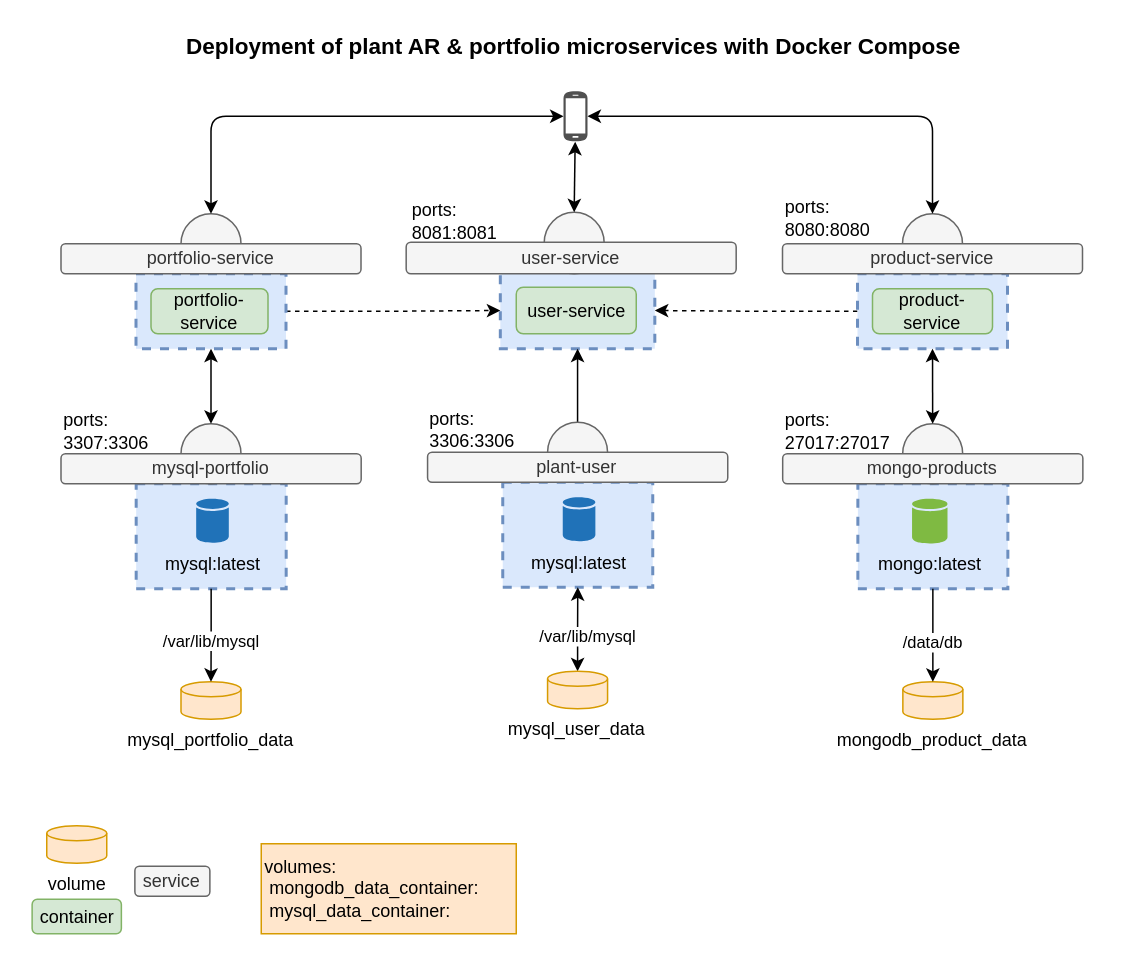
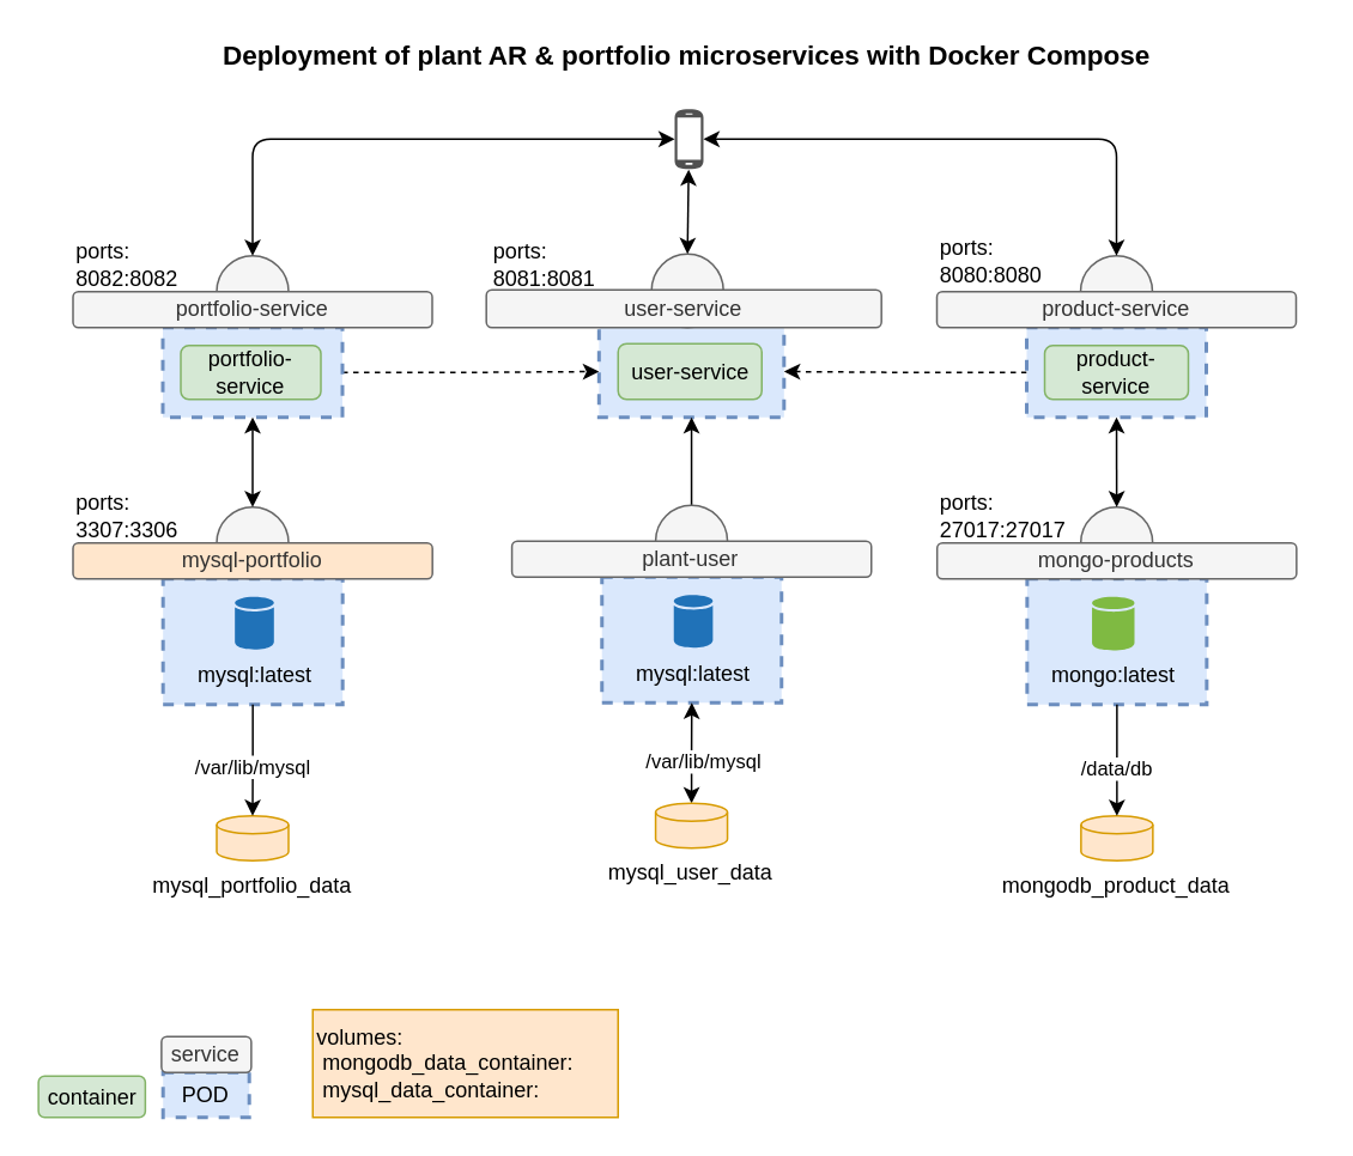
  <mxCell id="0" />
  <mxCell id="1" parent="0" />
  <mxCell id="2" value="" style="ellipse;whiteSpace=wrap;html=1;aspect=fixed;strokeWidth=1;fillColor=#f5f5f5;strokeColor=#666666;fontColor=#333333;" parent="1" vertex="1"><mxGeometry x="601" y="142" width="40" height="40" as="geometry" /></mxCell>
  <mxCell id="3" value="" style="ellipse;whiteSpace=wrap;html=1;aspect=fixed;strokeWidth=1;fillColor=#f5f5f5;strokeColor=#666666;fontColor=#333333;" parent="1" vertex="1"><mxGeometry x="120" y="142" width="40" height="40" as="geometry" /></mxCell>
  <mxCell id="4" value="" style="rounded=0;whiteSpace=wrap;html=1;strokeColor=#6c8ebf;dashed=1;strokeWidth=2;fillColor=#dae8fc;" parent="1" vertex="1"><mxGeometry x="332.88" y="181" width="103" height="51" as="geometry" /></mxCell>
  <mxCell id="5" style="edgeStyle=orthogonalEdgeStyle;rounded=0;orthogonalLoop=1;jettySize=auto;html=1;entryX=1;entryY=0.5;entryDx=0;entryDy=0;dashed=1;" parent="1" source="6" target="4" edge="1"><mxGeometry relative="1" as="geometry" /></mxCell>
  <mxCell id="6" value="" style="rounded=0;whiteSpace=wrap;html=1;strokeColor=#6c8ebf;dashed=1;strokeWidth=2;fillColor=#dae8fc;" parent="1" vertex="1"><mxGeometry x="571" y="182" width="100" height="50" as="geometry" /></mxCell>
  <mxCell id="7" value="" style="rounded=0;whiteSpace=wrap;html=1;strokeColor=#6c8ebf;dashed=1;strokeWidth=2;fillColor=#dae8fc;" parent="1" vertex="1"><mxGeometry x="571.24" y="322" width="100" height="70" as="geometry" /></mxCell>
  <mxCell id="8" value="" style="rounded=0;whiteSpace=wrap;html=1;strokeColor=#6c8ebf;dashed=1;strokeWidth=2;fillColor=#dae8fc;" parent="1" vertex="1"><mxGeometry x="90.12" y="322" width="100" height="70" as="geometry" /></mxCell>
  <mxCell id="9" value="" style="edgeStyle=orthogonalEdgeStyle;rounded=0;orthogonalLoop=1;jettySize=auto;html=1;" parent="1" source="11" target="14" edge="1"><mxGeometry relative="1" as="geometry" /></mxCell>
  <mxCell id="10" style="edgeStyle=orthogonalEdgeStyle;rounded=0;orthogonalLoop=1;jettySize=auto;html=1;entryX=0;entryY=0.5;entryDx=0;entryDy=0;dashed=1;" parent="1" source="11" target="4" edge="1"><mxGeometry relative="1" as="geometry" /></mxCell>
  <mxCell id="11" value="" style="rounded=0;whiteSpace=wrap;html=1;strokeColor=#6c8ebf;dashed=1;fillColor=#dae8fc;strokeWidth=2;" parent="1" vertex="1"><mxGeometry x="90" y="182" width="100" height="50" as="geometry" /></mxCell>
  <mxCell id="12" value="portfolio-service" style="rounded=1;whiteSpace=wrap;html=1;fillColor=#d5e8d4;strokeColor=#82b366;" parent="1" vertex="1"><mxGeometry x="100" y="192" width="78" height="30" as="geometry" /></mxCell>
  <mxCell id="13" value="product-service" style="rounded=1;whiteSpace=wrap;html=1;fillColor=#d5e8d4;strokeColor=#82b366;" parent="1" vertex="1"><mxGeometry x="581" y="192" width="80" height="30" as="geometry" /></mxCell>
  <mxCell id="14" value="portfolio-service" style="rounded=1;whiteSpace=wrap;html=1;fillColor=#f5f5f5;strokeColor=#666666;fontColor=#333333;" parent="1" vertex="1"><mxGeometry x="40" y="162" width="200" height="20" as="geometry" /></mxCell>
  <mxCell id="15" value="product-service" style="rounded=1;whiteSpace=wrap;html=1;fillColor=#f5f5f5;strokeColor=#666666;fontColor=#333333;" parent="1" vertex="1"><mxGeometry x="521" y="162" width="200" height="20" as="geometry" /></mxCell>
  <mxCell id="16" value="mongo:latest" style="shadow=0;dashed=0;html=1;strokeColor=none;labelPosition=center;verticalLabelPosition=bottom;verticalAlign=top;outlineConnect=0;align=center;shape=mxgraph.office.databases.database;fillColor=#7FBA42;" parent="1" vertex="1"><mxGeometry x="607.37" y="332" width="23.63" height="30" as="geometry" /></mxCell>
  <mxCell id="17" value="mysql:latest" style="shadow=0;dashed=0;html=1;strokeColor=none;labelPosition=center;verticalLabelPosition=bottom;verticalAlign=top;outlineConnect=0;align=center;shape=mxgraph.office.databases.database;fillColor=#2072B8;" parent="1" vertex="1"><mxGeometry x="130.12" y="332" width="21.75" height="29.5" as="geometry" /></mxCell>
  <mxCell id="18" value="user-service" style="rounded=1;whiteSpace=wrap;html=1;fillColor=#d5e8d4;strokeColor=#82b366;" parent="1" vertex="1"><mxGeometry x="343.5" y="191" width="80" height="31" as="geometry" /></mxCell>
  <mxCell id="19" value="" style="ellipse;whiteSpace=wrap;html=1;aspect=fixed;strokeWidth=1;fillColor=#f5f5f5;strokeColor=#666666;fontColor=#333333;" parent="1" vertex="1"><mxGeometry x="362.12" y="141" width="40" height="41" as="geometry" /></mxCell>
  <mxCell id="20" value="user-service" style="rounded=1;whiteSpace=wrap;html=1;fillColor=#f5f5f5;strokeColor=#666666;fontColor=#333333;" parent="1" vertex="1"><mxGeometry x="270.12" y="161" width="220" height="21" as="geometry" /></mxCell>
  <mxCell id="21" value="" style="endArrow=classic;startArrow=classic;html=1;exitX=0.5;exitY=0;exitDx=0;exitDy=0;" parent="1" target="22" edge="1"><mxGeometry width="50" height="50" relative="1" as="geometry"><mxPoint x="382.12" y="141" as="sourcePoint" /><mxPoint x="382.12" y="121" as="targetPoint" /></mxGeometry></mxCell>
  <mxCell id="22" value="" style="pointerEvents=1;shadow=0;dashed=0;html=1;strokeColor=none;fillColor=#505050;labelPosition=center;verticalLabelPosition=bottom;verticalAlign=top;outlineConnect=0;align=center;shape=mxgraph.office.devices.cell_phone_android_standalone;" parent="1" vertex="1"><mxGeometry x="375" y="60" width="16" height="34" as="geometry" /></mxCell>
+ <mxCell id="23" value="&lt;div&gt;ports:&lt;/div&gt;&lt;div&gt;8082:&lt;span style=&quot;background-color: initial;&quot;&gt;8082&lt;/span&gt;&lt;/div&gt;" style="text;html=1;strokeColor=none;fillColor=none;align=left;verticalAlign=middle;whiteSpace=wrap;rounded=0;" parent="1" vertex="1"><mxGeometry x="40" y="132" width="80" height="30" as="geometry" /></mxCell>
  <mxCell id="24" value="&lt;div&gt;ports:&lt;/div&gt;&lt;div&gt;8080:&lt;span style=&quot;background-color: initial;&quot;&gt;8080&lt;/span&gt;&lt;/div&gt;" style="text;html=1;strokeColor=none;fillColor=none;align=left;verticalAlign=middle;whiteSpace=wrap;rounded=0;" parent="1" vertex="1"><mxGeometry x="521" y="130" width="109" height="30" as="geometry" /></mxCell>
+ <mxCell id="25" value="POD" style="rounded=0;whiteSpace=wrap;html=1;strokeColor=#6c8ebf;dashed=1;fillColor=#dae8fc;strokeWidth=2;" parent="1" vertex="1"><mxGeometry x="90.13" y="597" width="48" height="25" as="geometry" /></mxCell>
  <mxCell id="26" value="service" style="rounded=1;whiteSpace=wrap;html=1;fillColor=#f5f5f5;strokeColor=#666666;fontColor=#333333;" parent="1" vertex="1"><mxGeometry x="89.25" y="577" width="50" height="20" as="geometry" /></mxCell>
  <mxCell id="27" value="" style="ellipse;whiteSpace=wrap;html=1;aspect=fixed;strokeWidth=1;fillColor=#f5f5f5;strokeColor=#666666;fontColor=#333333;" parent="1" vertex="1"><mxGeometry x="120" y="282" width="40" height="40" as="geometry" /></mxCell>
- <mxCell id="28" value="mysql-portfolio" style="rounded=1;whiteSpace=wrap;html=1;fillColor=#f5f5f5;strokeColor=#666666;fontColor=#333333;" parent="1" vertex="1"><mxGeometry x="40" y="302" width="200.12" height="20" as="geometry" /></mxCell>
+ <mxCell id="28" value="mysql-portfolio" style="rounded=1;whiteSpace=wrap;html=1;fillColor=#ffe6cc;strokeColor=#666666;fontColor=#333333;" parent="1" vertex="1"><mxGeometry x="40" y="302" width="200.12" height="20" as="geometry" /></mxCell>
  <mxCell id="29" value="&lt;div&gt;&lt;span&gt;ports:&amp;nbsp;&lt;/span&gt;&lt;br&gt;&lt;/div&gt;3307:3306" style="text;html=1;strokeColor=none;fillColor=none;align=left;verticalAlign=middle;whiteSpace=wrap;rounded=0;" parent="1" vertex="1"><mxGeometry x="40" y="272" width="109" height="30" as="geometry" /></mxCell>
  <mxCell id="30" value="" style="endArrow=classic;startArrow=classic;html=1;exitX=0.5;exitY=1;exitDx=0;exitDy=0;entryX=0.5;entryY=0;entryDx=0;entryDy=0;" parent="1" source="11" target="27" edge="1"><mxGeometry width="50" height="50" relative="1" as="geometry"><mxPoint x="410" y="332" as="sourcePoint" /><mxPoint x="430" y="362" as="targetPoint" /></mxGeometry></mxCell>
  <mxCell id="31" value="" style="ellipse;whiteSpace=wrap;html=1;aspect=fixed;strokeWidth=1;fillColor=#f5f5f5;strokeColor=#666666;fontColor=#333333;" parent="1" vertex="1"><mxGeometry x="601.12" y="282" width="40" height="40" as="geometry" /></mxCell>
  <mxCell id="32" value="mongo-products" style="rounded=1;whiteSpace=wrap;html=1;fillColor=#f5f5f5;strokeColor=#666666;fontColor=#333333;" parent="1" vertex="1"><mxGeometry x="521.12" y="302" width="200.12" height="20" as="geometry" /></mxCell>
  <mxCell id="33" value="&lt;div&gt;&lt;span&gt;ports:&amp;nbsp;&lt;/span&gt;&lt;br&gt;&lt;/div&gt;27017:27017" style="text;html=1;strokeColor=none;fillColor=none;align=left;verticalAlign=middle;whiteSpace=wrap;rounded=0;" parent="1" vertex="1"><mxGeometry x="521" y="272" width="80" height="30" as="geometry" /></mxCell>
  <mxCell id="34" value="" style="endArrow=classic;startArrow=classic;html=1;exitX=0.5;exitY=1;exitDx=0;exitDy=0;entryX=0.5;entryY=0;entryDx=0;entryDy=0;" parent="1" source="6" target="31" edge="1"><mxGeometry width="50" height="50" relative="1" as="geometry"><mxPoint x="341" y="242" as="sourcePoint" /><mxPoint x="621" y="272" as="targetPoint" /></mxGeometry></mxCell>
  <mxCell id="35" value="&lt;div style=&quot;text-align: left;&quot;&gt;&lt;span style=&quot;background-color: initial;&quot;&gt;ports:&lt;/span&gt;&lt;/div&gt;&lt;div style=&quot;text-align: left;&quot;&gt;&lt;span style=&quot;background-color: initial;&quot;&gt;8081:&lt;/span&gt;&lt;span style=&quot;background-color: initial;&quot;&gt;8081&lt;/span&gt;&lt;br&gt;&lt;/div&gt;" style="text;html=1;strokeColor=none;fillColor=none;align=right;verticalAlign=middle;whiteSpace=wrap;rounded=0;" parent="1" vertex="1"><mxGeometry x="267.88" y="131" width="65" height="31" as="geometry" /></mxCell>
  <mxCell id="36" value="&lt;div&gt;&lt;b&gt;&lt;font style=&quot;font-size: 15px&quot;&gt;Deployment of plant AR &amp;amp; portfolio microservices with Docker Compose&lt;/font&gt;&lt;/b&gt;&lt;/div&gt;" style="text;html=1;strokeColor=none;fillColor=none;align=center;verticalAlign=middle;whiteSpace=wrap;rounded=0;" parent="1" vertex="1"><mxGeometry x="33" y="20" width="698" height="20" as="geometry" /></mxCell>
  <mxCell id="37" value="mysql_portfolio_data" style="shape=cylinder3;whiteSpace=wrap;html=1;boundedLbl=1;backgroundOutline=1;size=5;verticalAlign=top;labelPosition=center;verticalLabelPosition=bottom;align=center;fillColor=#ffe6cc;strokeColor=#d79b00;" parent="1" vertex="1"><mxGeometry x="120" y="454" width="40" height="25" as="geometry" /></mxCell>
  <mxCell id="38" value="mongodb_product_data" style="shape=cylinder3;whiteSpace=wrap;html=1;boundedLbl=1;backgroundOutline=1;size=5;verticalAlign=top;labelPosition=center;verticalLabelPosition=bottom;align=center;fillColor=#ffe6cc;strokeColor=#d79b00;" parent="1" vertex="1"><mxGeometry x="601.24" y="454" width="40" height="25" as="geometry" /></mxCell>
  <mxCell id="39" value="container" style="rounded=1;whiteSpace=wrap;html=1;fillColor=#d5e8d4;strokeColor=#82b366;" parent="1" vertex="1"><mxGeometry x="20.75" y="599" width="59.5" height="23" as="geometry" /></mxCell>
- <mxCell id="40" value="volume" style="shape=cylinder3;whiteSpace=wrap;html=1;boundedLbl=1;backgroundOutline=1;size=5;verticalAlign=top;labelPosition=center;verticalLabelPosition=bottom;align=center;fillColor=#ffe6cc;strokeColor=#d79b00;" parent="1" vertex="1"><mxGeometry x="30.5" y="550" width="40" height="25" as="geometry" /></mxCell>
  <mxCell id="41" value="&lt;div&gt;&lt;span style=&quot;background-color: initial;&quot;&gt;volumes:&lt;/span&gt;&lt;br&gt;&lt;/div&gt;&lt;div&gt;&amp;nbsp;mongodb_data_container:&lt;/div&gt;&lt;div&gt;&amp;nbsp;mysql_data_container:&lt;/div&gt;" style="text;html=1;align=left;verticalAlign=middle;resizable=0;points=[];autosize=1;strokeColor=#d79b00;fillColor=#ffe6cc;" parent="1" vertex="1"><mxGeometry x="173.5" y="562" width="170" height="60" as="geometry" /></mxCell>
  <mxCell id="42" value="" style="rounded=0;whiteSpace=wrap;html=1;strokeColor=#6c8ebf;dashed=1;strokeWidth=2;fillColor=#dae8fc;" parent="1" vertex="1"><mxGeometry x="334.5" y="321" width="100" height="70" as="geometry" /></mxCell>
  <mxCell id="43" value="mysql:latest" style="shadow=0;dashed=0;html=1;strokeColor=none;labelPosition=center;verticalLabelPosition=bottom;verticalAlign=top;outlineConnect=0;align=center;shape=mxgraph.office.databases.database;fillColor=#2072B8;" parent="1" vertex="1"><mxGeometry x="374.5" y="331" width="21.75" height="29.5" as="geometry" /></mxCell>
  <mxCell id="44" style="edgeStyle=orthogonalEdgeStyle;rounded=0;orthogonalLoop=1;jettySize=auto;html=1;exitX=0.5;exitY=0;exitDx=0;exitDy=0;entryX=0.5;entryY=1;entryDx=0;entryDy=0;" parent="1" source="45" target="4" edge="1"><mxGeometry relative="1" as="geometry" /></mxCell>
  <mxCell id="45" value="" style="ellipse;whiteSpace=wrap;html=1;aspect=fixed;strokeWidth=1;fillColor=#f5f5f5;strokeColor=#666666;fontColor=#333333;" parent="1" vertex="1"><mxGeometry x="364.38" y="281" width="40" height="40" as="geometry" /></mxCell>
  <mxCell id="46" value="plant-user" style="rounded=1;whiteSpace=wrap;html=1;fillColor=#f5f5f5;strokeColor=#666666;fontColor=#333333;" parent="1" vertex="1"><mxGeometry x="284.38" y="301" width="200.12" height="20" as="geometry" /></mxCell>
- <mxCell id="47" value="&lt;div&gt;&lt;span&gt;ports:&amp;nbsp;&lt;/span&gt;&lt;br&gt;&lt;/div&gt;3306:3306" style="text;html=1;strokeColor=none;fillColor=none;align=left;verticalAlign=middle;whiteSpace=wrap;rounded=0;" parent="1" vertex="1"><mxGeometry x="284.38" y="271" width="66.5" height="30" as="geometry" /></mxCell>
  <mxCell id="48" style="edgeStyle=orthogonalEdgeStyle;rounded=0;orthogonalLoop=1;jettySize=auto;html=1;entryX=0.5;entryY=1;entryDx=0;entryDy=0;startArrow=classic;startFill=1;" parent="1" source="50" target="42" edge="1"><mxGeometry relative="1" as="geometry" /></mxCell>
  <mxCell id="49" value="/var/lib/mysql" style="edgeLabel;html=1;align=center;verticalAlign=middle;resizable=0;points=[];" parent="48" vertex="1" connectable="0"><mxGeometry x="-0.34" y="-1" relative="1" as="geometry"><mxPoint x="5" y="-5" as="offset" /></mxGeometry></mxCell>
  <mxCell id="50" value="mysql_user_data" style="shape=cylinder3;whiteSpace=wrap;html=1;boundedLbl=1;backgroundOutline=1;size=5;verticalAlign=top;labelPosition=center;verticalLabelPosition=bottom;align=center;fillColor=#ffe6cc;strokeColor=#d79b00;" parent="1" vertex="1"><mxGeometry x="364.38" y="447" width="40" height="25" as="geometry" /></mxCell>
  <mxCell id="51" style="edgeStyle=orthogonalEdgeStyle;rounded=0;orthogonalLoop=1;jettySize=auto;html=1;entryX=0.5;entryY=0;entryDx=0;entryDy=0;entryPerimeter=0;" parent="1" source="8" target="37" edge="1"><mxGeometry relative="1" as="geometry" /></mxCell>
  <mxCell id="52" value="/var/lib/mysql" style="edgeLabel;html=1;align=center;verticalAlign=middle;resizable=0;points=[];" parent="51" vertex="1" connectable="0"><mxGeometry x="-0.241" y="-1" relative="1" as="geometry"><mxPoint y="10" as="offset" /></mxGeometry></mxCell>
  <mxCell id="53" style="edgeStyle=orthogonalEdgeStyle;rounded=0;orthogonalLoop=1;jettySize=auto;html=1;entryX=0.5;entryY=0;entryDx=0;entryDy=0;entryPerimeter=0;" parent="1" source="7" target="38" edge="1"><mxGeometry relative="1" as="geometry" /></mxCell>
  <mxCell id="54" value="/data/db" style="edgeLabel;html=1;align=center;verticalAlign=middle;resizable=0;points=[];" parent="53" vertex="1" connectable="0"><mxGeometry x="-0.111" y="-1" relative="1" as="geometry"><mxPoint y="7" as="offset" /></mxGeometry></mxCell>
  <mxCell id="55" value="" style="endArrow=classic;startArrow=classic;html=1;entryX=0.5;entryY=0;entryDx=0;entryDy=0;" parent="1" source="22" target="2" edge="1"><mxGeometry width="50" height="50" relative="1" as="geometry"><mxPoint x="575.16" y="44" as="sourcePoint" /><mxPoint x="575.16" y="94" as="targetPoint" /><Array as="points"><mxPoint x="621" y="77" /></Array></mxGeometry></mxCell>
  <mxCell id="56" value="" style="endArrow=classic;startArrow=classic;html=1;entryX=0.5;entryY=0;entryDx=0;entryDy=0;" parent="1" source="22" target="3" edge="1"><mxGeometry width="50" height="50" relative="1" as="geometry"><mxPoint x="401" y="87" as="sourcePoint" /><mxPoint x="631" y="152" as="targetPoint" /><Array as="points"><mxPoint x="140" y="77" /></Array></mxGeometry></mxCell>
